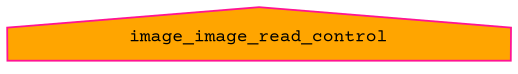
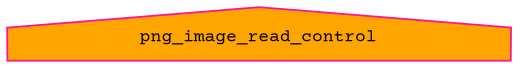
  digraph {
    rankdir=LR
    fontname="Courier Prime"
-   n1 [color=deeppink fillcolor=orange fontname="Courier Prime" fontsize=10 height=0.2 label=image_image_read_control shape=house style=filled width=0.4]
+   n1 [color=deeppink fillcolor=orange fontname="Courier Prime" fontsize=10 height=0.2 label=png_image_read_control shape=house style=filled width=0.4]
  }
